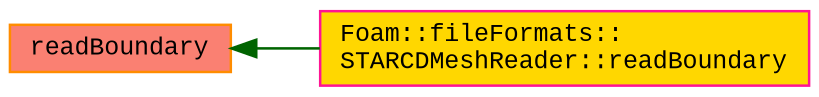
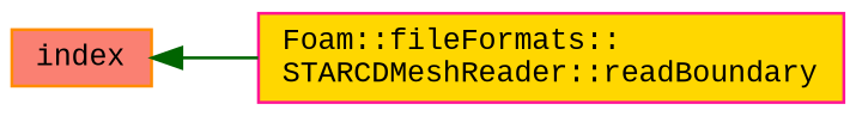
  digraph {
    rankdir=LR
    fontname="Liberation Mono"
    node [fontname="Liberation Mono" fontsize=10 shape=record style=filled]
-   n1 [color=darkorange fillcolor=salmon fontcolor=black height=0.2 label=readBoundary width=0.4]
+   n1 [color=darkorange fillcolor=salmon fontcolor=black height=0.2 label=index width=0.4]
    n2 [color=deeppink height=0.2 label="Foam::fileFormats::\lSTARCDMeshReader::readBoundary" width=0.4 fillcolor=gold]
    n1 -> n2 [color=darkgreen dir=back fontname="Liberation Mono" fontsize=10 labelfontname=Helvetica labelfontsize=10 style=solid]
  }
